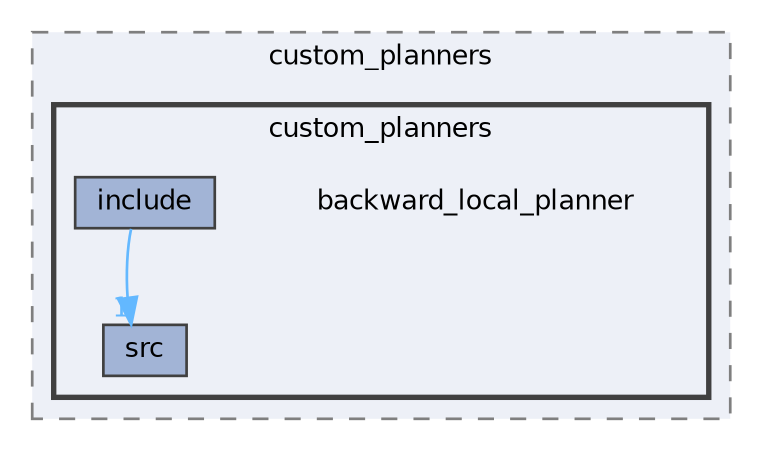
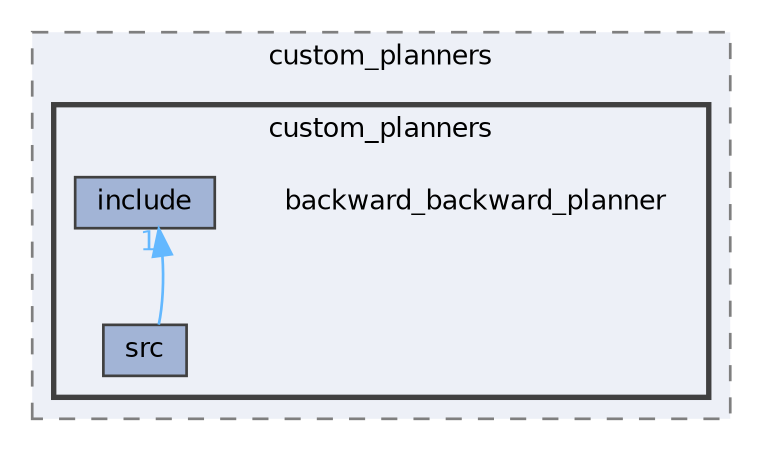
  digraph {
    compound=true
    node [fontname=Helvetica fontsize=10 shape=box color=grey25 fillcolor="#a2b4d6" style=filled]
-   n1 [height=0.2 label=backward_local_planner shape=plaintext width=0.4 color="" fillcolor="" style=""]
+   n1 [height=0.2 label=backward_backward_planner shape=plaintext width=0.4 color="" fillcolor="" style=""]
    n2 [height=0.2 label=include width=0.4]
    n3 [height=0.2 label=src width=0.4]
    subgraph cluster_1 {
      bgcolor="#edf0f7"
      fontname=Helvetica
      fontsize=10
      label=custom_planners
      pencolor=grey50
      style="filled,dashed"
      subgraph cluster_2 {
        bgcolor="#edf0f7"
        fontname=Helvetica
        fontsize=10
        pencolor=grey25
        style="filled,bold"
        n1
        n2
        n3
      }
    }
-   n2 -> n3 [color=steelblue1 fontcolor=steelblue1 fontname=Helvetica fontsize=10 headlabel=1 labeldistance=1.5 labelfontname=Helvetica labelfontsize=10]
+   n3 -> n2 [color=steelblue1 fontcolor=steelblue1 fontname=Helvetica fontsize=10 headlabel=1 labeldistance=1.5 labelfontname=Helvetica labelfontsize=10]
  }
